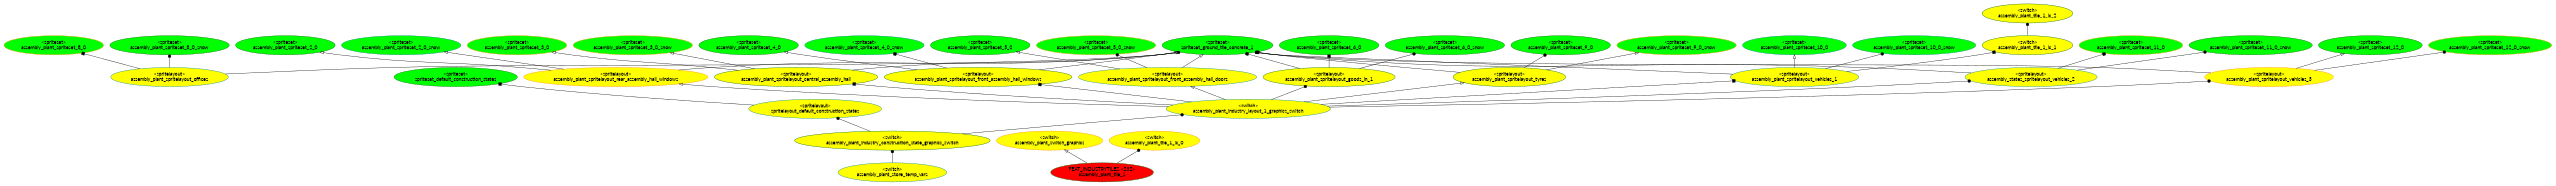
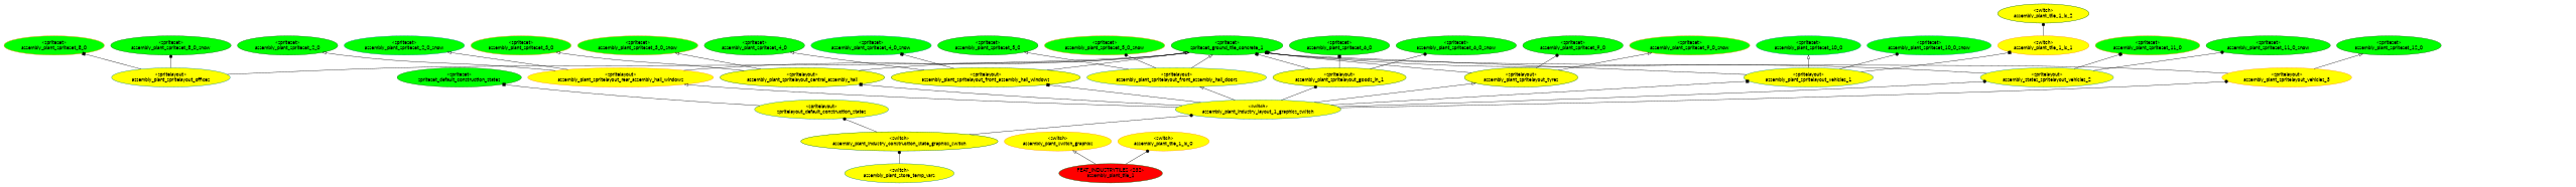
  digraph {
    fontname=Lato
    rankdir=BT
    node [color=darkgreen fillcolor=green fontname=Lato style=filled]
    edge [arrowhead=onormal fontname=Lato]
    n1 [label="<spriteset>\nspriteset_default_construction_states"]
    n2 [color=teal fillcolor=yellow label="<spritelayout>\nspritelayout_default_construction_states"]
    n3 [label="<spriteset>\nspriteset_ground_tile_concrete_1"]
    n4 [label="<spriteset>\nassembly_plant_spriteset_2_0"]
    n5 [color=teal label="<spriteset>\nassembly_plant_spriteset_2_0_snow"]
    n6 [color=darkorange label="<spriteset>\nassembly_plant_spriteset_3_0"]
    n7 [color=darkorange label="<spriteset>\nassembly_plant_spriteset_3_0_snow"]
    n8 [label="<spriteset>\nassembly_plant_spriteset_4_0"]
    n9 [color=teal label="<spriteset>\nassembly_plant_spriteset_4_0_snow"]
    n10 [label="<spriteset>\nassembly_plant_spriteset_5_0"]
    n11 [color=darkorange label="<spriteset>\nassembly_plant_spriteset_5_0_snow"]
    n12 [label="<spriteset>\nassembly_plant_spriteset_6_0"]
    n13 [label="<spriteset>\nassembly_plant_spriteset_6_0_snow"]
    n14 [color=darkorange label="<spriteset>\nassembly_plant_spriteset_8_0"]
    n15 [label="<spriteset>\nassembly_plant_spriteset_8_0_snow"]
    n16 [label="<spriteset>\nassembly_plant_spriteset_9_0"]
    n17 [color=darkorange label="<spriteset>\nassembly_plant_spriteset_9_0_snow"]
    n18 [color=teal label="<spriteset>\nassembly_plant_spriteset_10_0"]
    n19 [color=teal label="<spriteset>\nassembly_plant_spriteset_10_0_snow"]
    n20 [color=darkorange label="<spriteset>\nassembly_plant_spriteset_11_0"]
    n21 [label="<spriteset>\nassembly_plant_spriteset_11_0_snow"]
    n22 [label="<spriteset>\nassembly_plant_spriteset_12_0"]
-   n23 [color=darkorange label="<spriteset>\nassembly_plant_spriteset_12_0_snow"]
    n24 [color=darkorange fillcolor=yellow label="<spritelayout>\nassembly_plant_spritelayout_rear_assembly_hall_windows"]
    n25 [fillcolor=yellow label="<spritelayout>\nassembly_plant_spritelayout_central_assembly_hall"]
    n26 [fillcolor=yellow label="<spritelayout>\nassembly_plant_spritelayout_front_assembly_hall_windows"]
    n27 [color=teal fillcolor=yellow label="<spritelayout>\nassembly_plant_spritelayout_front_assembly_hall_doors"]
    n28 [fillcolor=yellow label="<spritelayout>\nassembly_plant_spritelayout_goods_in_1"]
    n29 [color=teal fillcolor=yellow label="<spritelayout>\nassembly_plant_spritelayout_offices"]
    n30 [fillcolor=yellow label="<spritelayout>\nassembly_plant_spritelayout_tyres"]
    n31 [color=teal fillcolor=yellow label="<spritelayout>\nassembly_plant_spritelayout_vehicles_1"]
-   n32 [fillcolor=yellow label="<switch>\nassembly_plant_tile_1_lc_1"]
+   n32 [color=darkorange fillcolor=yellow label="<switch>\nassembly_plant_tile_1_lc_1"]
    n33 [color=teal fillcolor=yellow label="<spritelayout>\nassembly_states_spritelayout_vehicles_2"]
    n34 [color=darkorange fillcolor=yellow label="<spritelayout>\nassembly_plant_spritelayout_vehicles_3"]
    n35 [color=teal fillcolor=yellow label="<switch>\nassembly_plant_industry_layout_1_graphics_switch"]
    n36 [fillcolor=yellow label="<switch>\nassembly_plant_industry_construction_state_graphics_switch"]
    n37 [color=teal fillcolor=yellow label="<switch>\nassembly_plant_store_temp_vars"]
    n38 [color=darkorange fillcolor=yellow label="<switch>\nassembly_plant_switch_graphics"]
    n39 [fillcolor=yellow label="<switch>\nassembly_plant_tile_1_lc_2"]
    n40 [color=darkorange fillcolor=yellow label="<switch>\nassembly_plant_tile_1_lc_0"]
    n41 [fillcolor=red label="FEAT_INDUSTRYTILES <232>\nassembly_plant_tile_1"]
    n2 -> n1 [arrowhead=box]
    n24 -> n3
    n24 -> n4
    n24 -> n5
    n25 -> n3
    n25 -> n6
    n25 -> n7
    n26 -> n3
    n26 -> n8
    n26 -> n9 [arrowhead=box]
    n27 -> n3
    n27 -> n10
    n27 -> n11 [arrowhead=dot]
    n28 -> n3 [arrowhead=box]
    n28 -> n12 [arrowhead=box]
    n28 -> n13 [arrowhead=dot]
-   n29 -> n3 [arrowhead=dot]
+   n29 -> n3
    n29 -> n14 [arrowhead=box]
    n29 -> n15 [arrowhead=dot]
    n30 -> n3 [arrowhead=box]
    n30 -> n16 [arrowhead=dot]
    n30 -> n17
    n31 -> n3 [arrowhead=box]
    n31 -> n18
    n31 -> n19 [arrowhead=dot]
    n31 -> n32 [arrowhead=box]
    n32 -> n39 [arrowhead=dot]
    n33 -> n3
    n33 -> n20 [arrowhead=box]
    n33 -> n21 [arrowhead=dot]
    n34 -> n3 [arrowhead=dot]
    n34 -> n22
-   n34 -> n23 [arrowhead=dot]
    n35 -> n24
    n35 -> n25 [arrowhead=box]
    n35 -> n26 [arrowhead=box]
    n35 -> n27
    n35 -> n28 [arrowhead=dot]
    n35 -> n30
    n35 -> n31 [arrowhead=box]
    n35 -> n33 [arrowhead=dot]
    n35 -> n34 [arrowhead=dot]
    n36 -> n2 [arrowhead=dot]
    n36 -> n35 [arrowhead=dot]
    n37 -> n36 [arrowhead=dot]
    n41 -> n38
    n41 -> n40 [arrowhead=dot]
  }
